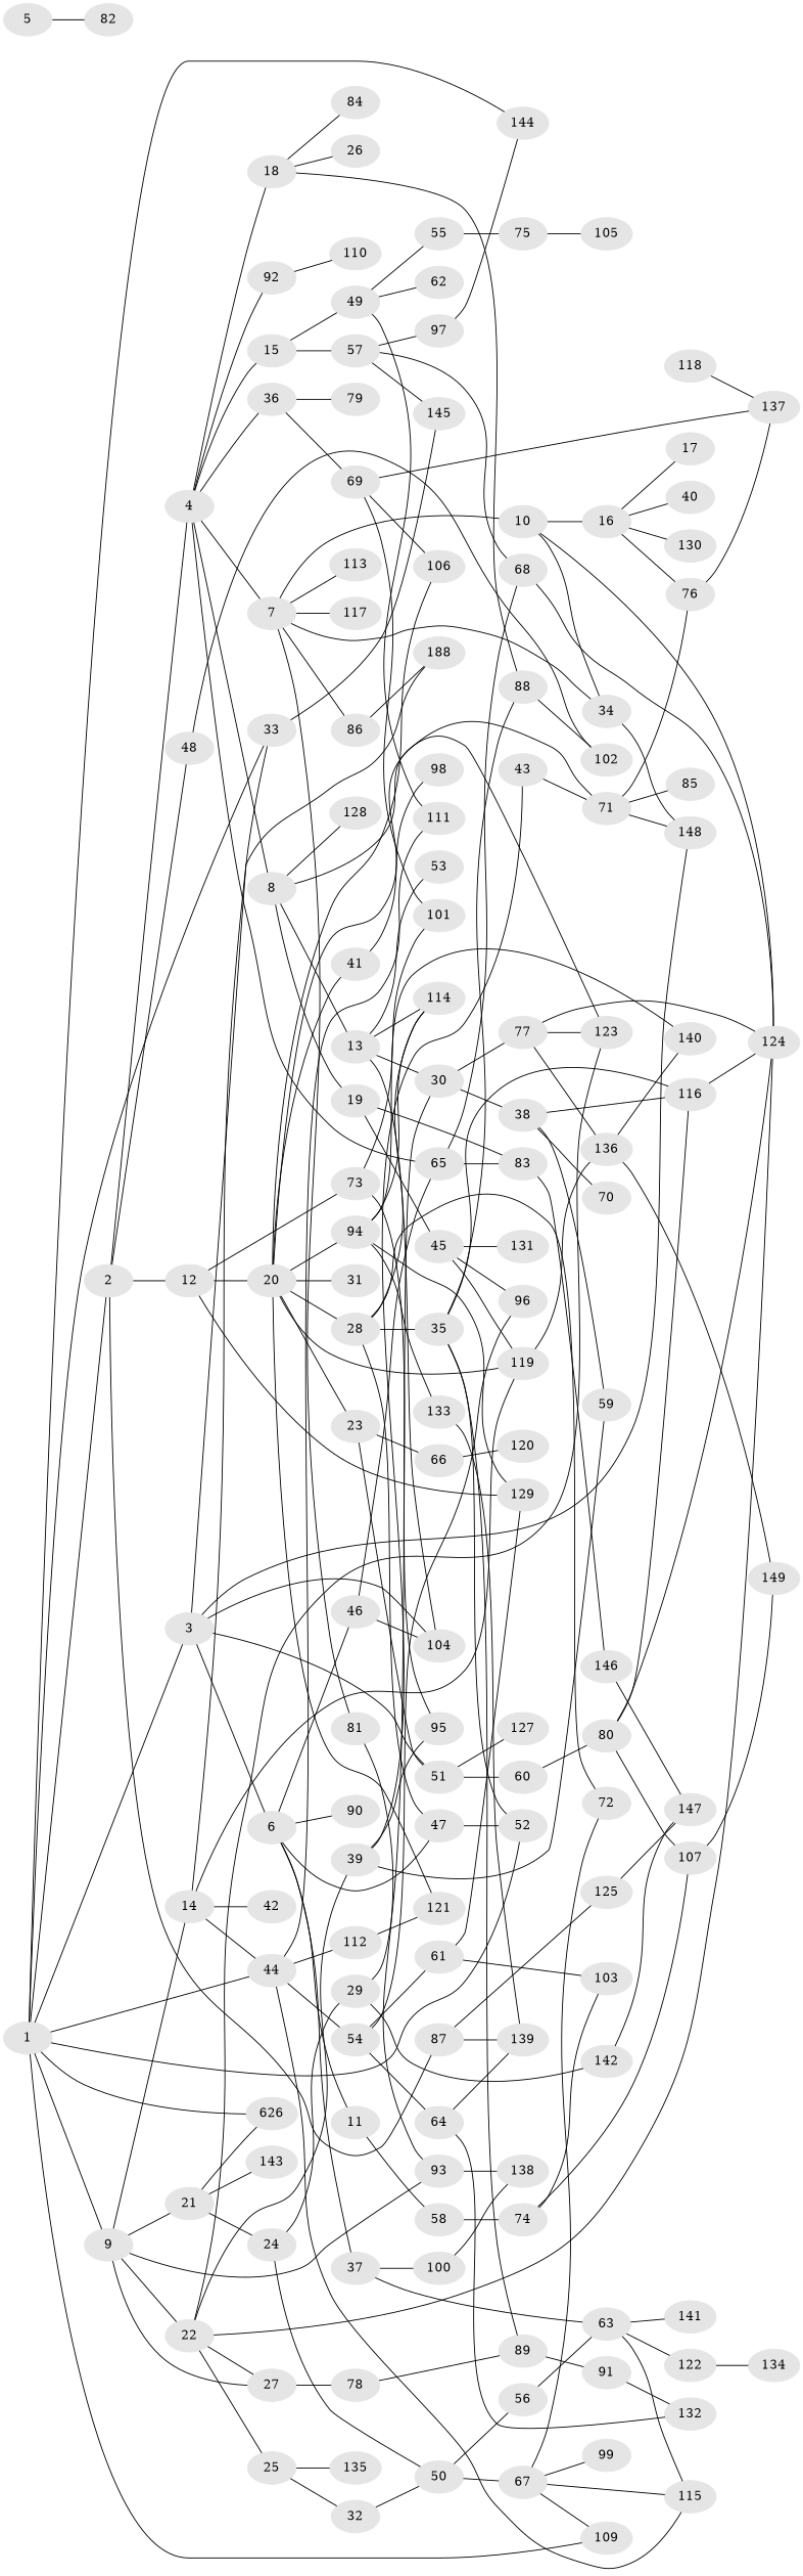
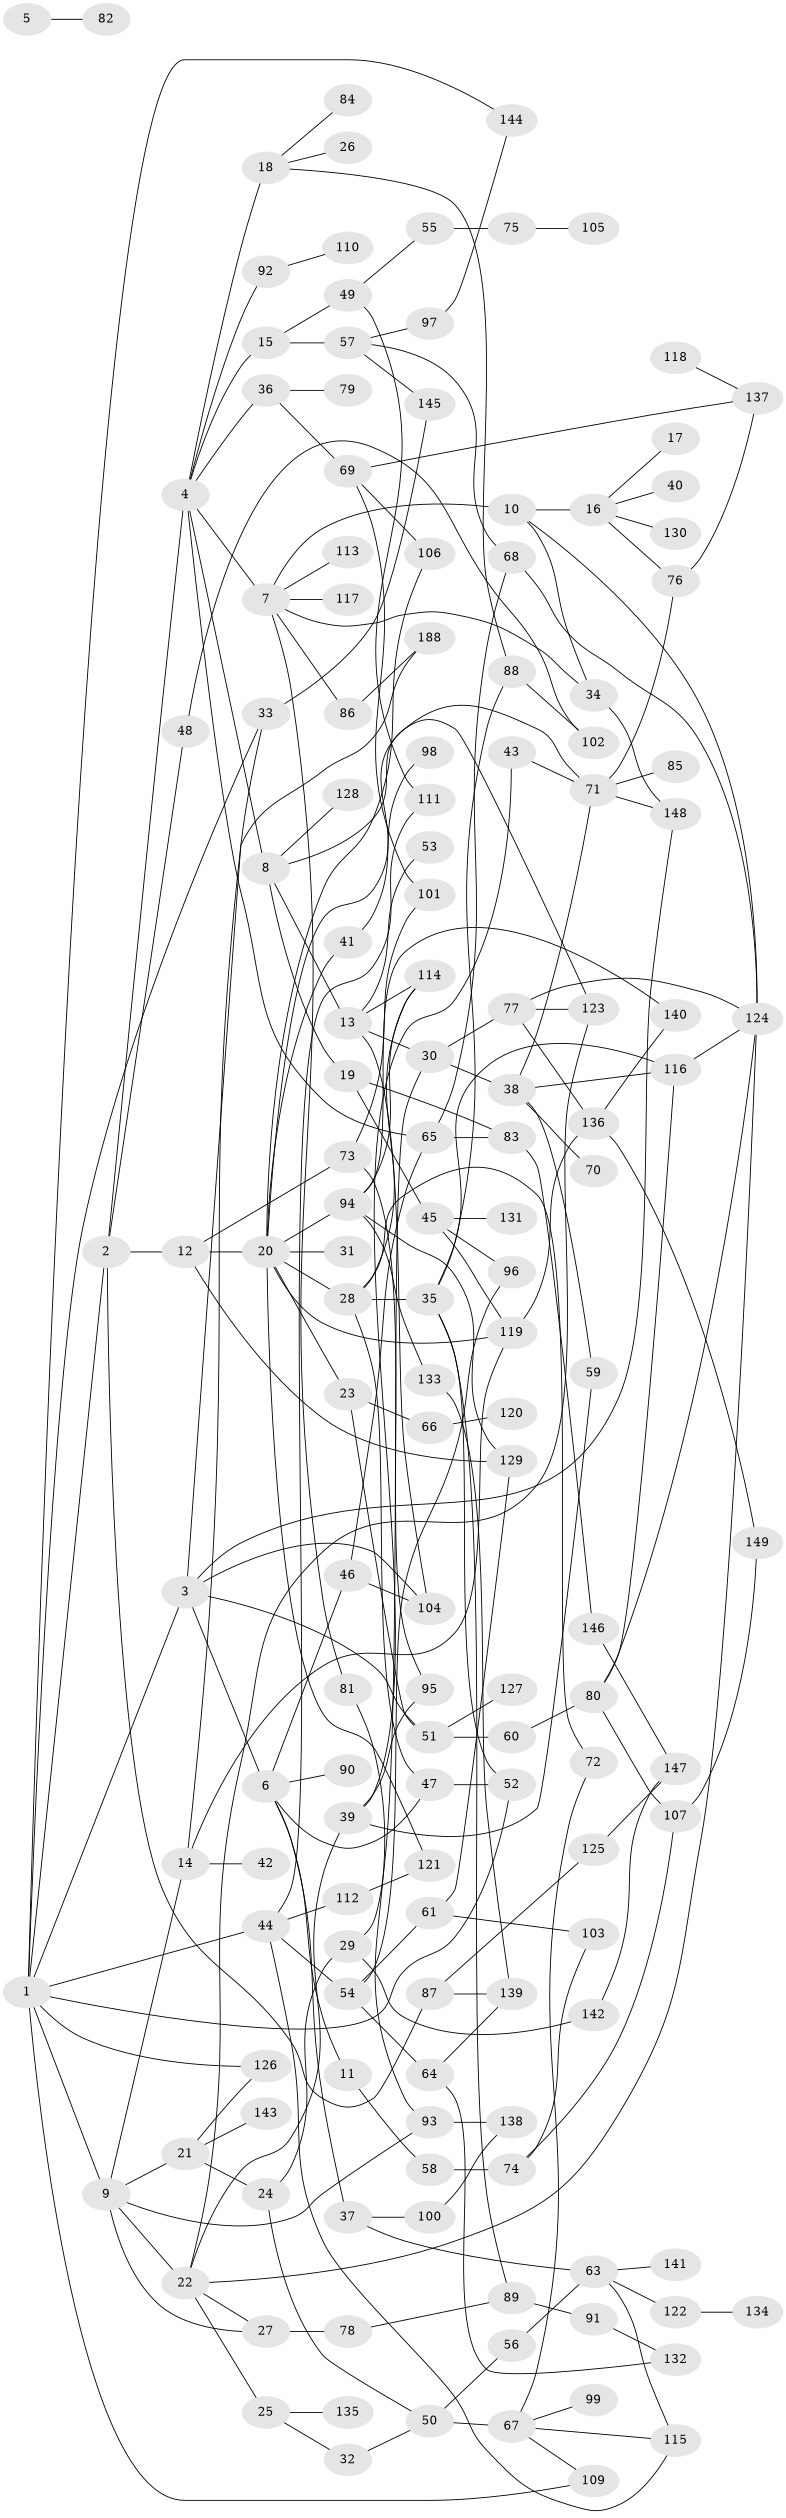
  graph {
    rankdir=LR
    node [color=gray90 style=filled]
    1
    2
    3
    9
    33
    44
    52
    109
-   126 [label=626]
+   126
    144
    4
    12
    48
    87
    6
    51
    104
    n18 [label=188]
    148
    14
    21
    22
    27
    93
    145
    54
    111
    112
    115
    7
    8
    15
    18
    36
    65
    92
    20
    73
    129
    102
    139
    125
    5
    82
    11
    37
    46
    47
    90
    60
    127
    10
    34
    81
    86
    113
    117
    13
    19
    123
    128
    49
    57
    26
    84
    88
    69
    79
    83
    68
    110
    58
    63
    100
    16
    124
    30
    53
    114
    45
    42
    119
    24
    143
    25
    39
    78
    138
    17
    40
    76
    130
    74
    23
    28
    31
    41
    71
    94
    106
    121
    95
    101
    38
    77
    136
    55
-   62
    97
    137
    96
    131
    146
    66
    35
    72
    98
    85
    133
    140
    29
    50
    32
    135
    59
    43
    120
    142
    56
    67
    89
    116
    147
    70
    91
    122
    141
    61
    64
    75
    99
    80
    103
    132
    105
    107
    134
    118
    149
    1 -- 2
    1 -- 3
    1 -- 9
    1 -- 33
    1 -- 44
    1 -- 52
    1 -- 109
    1 -- 126
    1 -- 144
    2 -- 4
    2 -- 12
    2 -- 48
    2 -- 87
    3 -- 6
    3 -- 51
    3 -- 104
    3 -- n18
    3 -- 148
    9 -- 14
    9 -- 21
    9 -- 22
    9 -- 27
    9 -- 93
    33 -- 145
    44 -- 54
    44 -- 111
    44 -- 112
    44 -- 115
    4 -- 7
    4 -- 8
    4 -- 15
    4 -- 18
    4 -- 36
    4 -- 65
    4 -- 92
    12 -- 20
    12 -- 73
    12 -- 129
    48 -- 102
    87 -- 139
    87 -- 125
    6 -- 11
    6 -- 37
    6 -- 46
    6 -- 47
    6 -- 90
    51 -- 60
    51 -- 127
    14 -- 33
-   14 -- 44
    14 -- 42
    14 -- 119
    21 -- 126
    21 -- 24
    21 -- 143
    22 -- 27
    22 -- 123
    22 -- 124
    22 -- 25
    22 -- 39
    27 -- 78
    93 -- 138
    54 -- 96
    54 -- 61
    54 -- 64
    112 -- 121
    7 -- 10
    7 -- 34
    7 -- 81
    7 -- 86
    7 -- 113
    7 -- 117
    8 -- 13
    8 -- 19
    8 -- 123
    8 -- 128
    15 -- 49
    15 -- 57
    18 -- 26
    18 -- 84
    18 -- 88
    36 -- 69
    36 -- 79
    65 -- 83
    65 -- 68
    92 -- 110
    20 -- 119
    20 -- 23
    20 -- 28
    20 -- 31
    20 -- 41
    20 -- 71
    20 -- 94
    20 -- 106
    20 -- 121
    73 -- 95
    73 -- 101
    125 -- 147
    5 -- 82
    11 -- 58
    37 -- 63
    37 -- 100
    46 -- 104
    46 -- 65
    47 -- 52
    60 -- 80
    10 -- 34
    10 -- 16
    10 -- 124
    34 -- 148
    81 -- 93
    86 -- n18
    13 -- 104
    13 -- 30
    13 -- 53
    13 -- 114
    19 -- 83
    19 -- 45
    49 -- 111
    49 -- 55
-   49 -- 62
    57 -- 145
    57 -- 68
    57 -- 97
    88 -- 102
    69 -- 106
    69 -- 101
    69 -- 137
    83 -- 146
    68 -- 124
    58 -- 74
    63 -- 115
    63 -- 122
    63 -- 141
    100 -- 138
    16 -- 17
    16 -- 40
    16 -- 76
    16 -- 130
    30 -- 38
    30 -- 77
    45 -- 119
    45 -- 96
    45 -- 131
    119 -- 136
    24 -- 29
    24 -- 50
    25 -- 32
    25 -- 135
    39 -- 95
    39 -- 59
    39 -- 43
    78 -- 89
    76 -- 137
    74 -- 103
    74 -- 107
    23 -- 51
    23 -- 66
    28 -- 47
    28 -- 114
    28 -- 35
    28 -- 72
    41 -- 98
    71 -- 148
    71 -- 76
    71 -- 85
    94 -- 129
    94 -- 114
    94 -- 133
    94 -- 140
+   38 -- 71
    38 -- 59
    38 -- 116
    38 -- 70
    77 -- 123
    77 -- 124
    77 -- 136
    136 -- 140
    136 -- 149
    55 -- 75
    97 -- 144
    146 -- 147
    66 -- 120
    35 -- 52
    35 -- 88
    35 -- 89
    35 -- 116
    133 -- 139
    29 -- 30
    29 -- 142
    50 -- 56
    50 -- 67
    32 -- 50
    43 -- 71
    142 -- 147
    56 -- 63
    67 -- 109
    67 -- 115
    67 -- 72
    67 -- 99
    89 -- 91
    116 -- 124
    91 -- 132
    122 -- 134
    61 -- 129
    61 -- 103
    64 -- 139
    64 -- 132
    75 -- 105
    80 -- 124
    80 -- 116
    80 -- 107
    107 -- 149
    118 -- 137
  }
